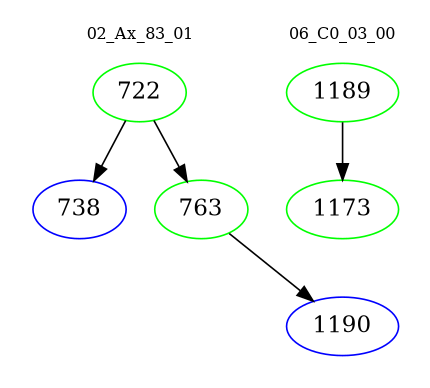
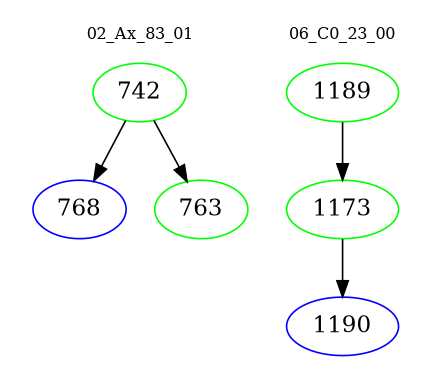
  digraph {
    node [color=green]
    edge [color=black]
-   n1 [label=722]
-   n2 [color=blue label=738]
+   n1 [label=742]
+   n2 [color=blue label=768]
    n3 [label=763]
    n4 [label=1173]
    n5 [label=1189]
    n6 [color=blue label=1190]
    subgraph cluster_1 {
      color=white
      fontsize=10
      label="02_Ax_83_01"
      n1
      n2
      n3
    }
    subgraph cluster_2 {
      color=white
      fontsize=10
-     label="06_C0_03_00"
+     label="06_C0_23_00"
      n4
      n5
      n6
    }
    n1 -> n2
    n1 -> n3
-   n3 -> n6
+   n4 -> n6
    n5 -> n4
  }
